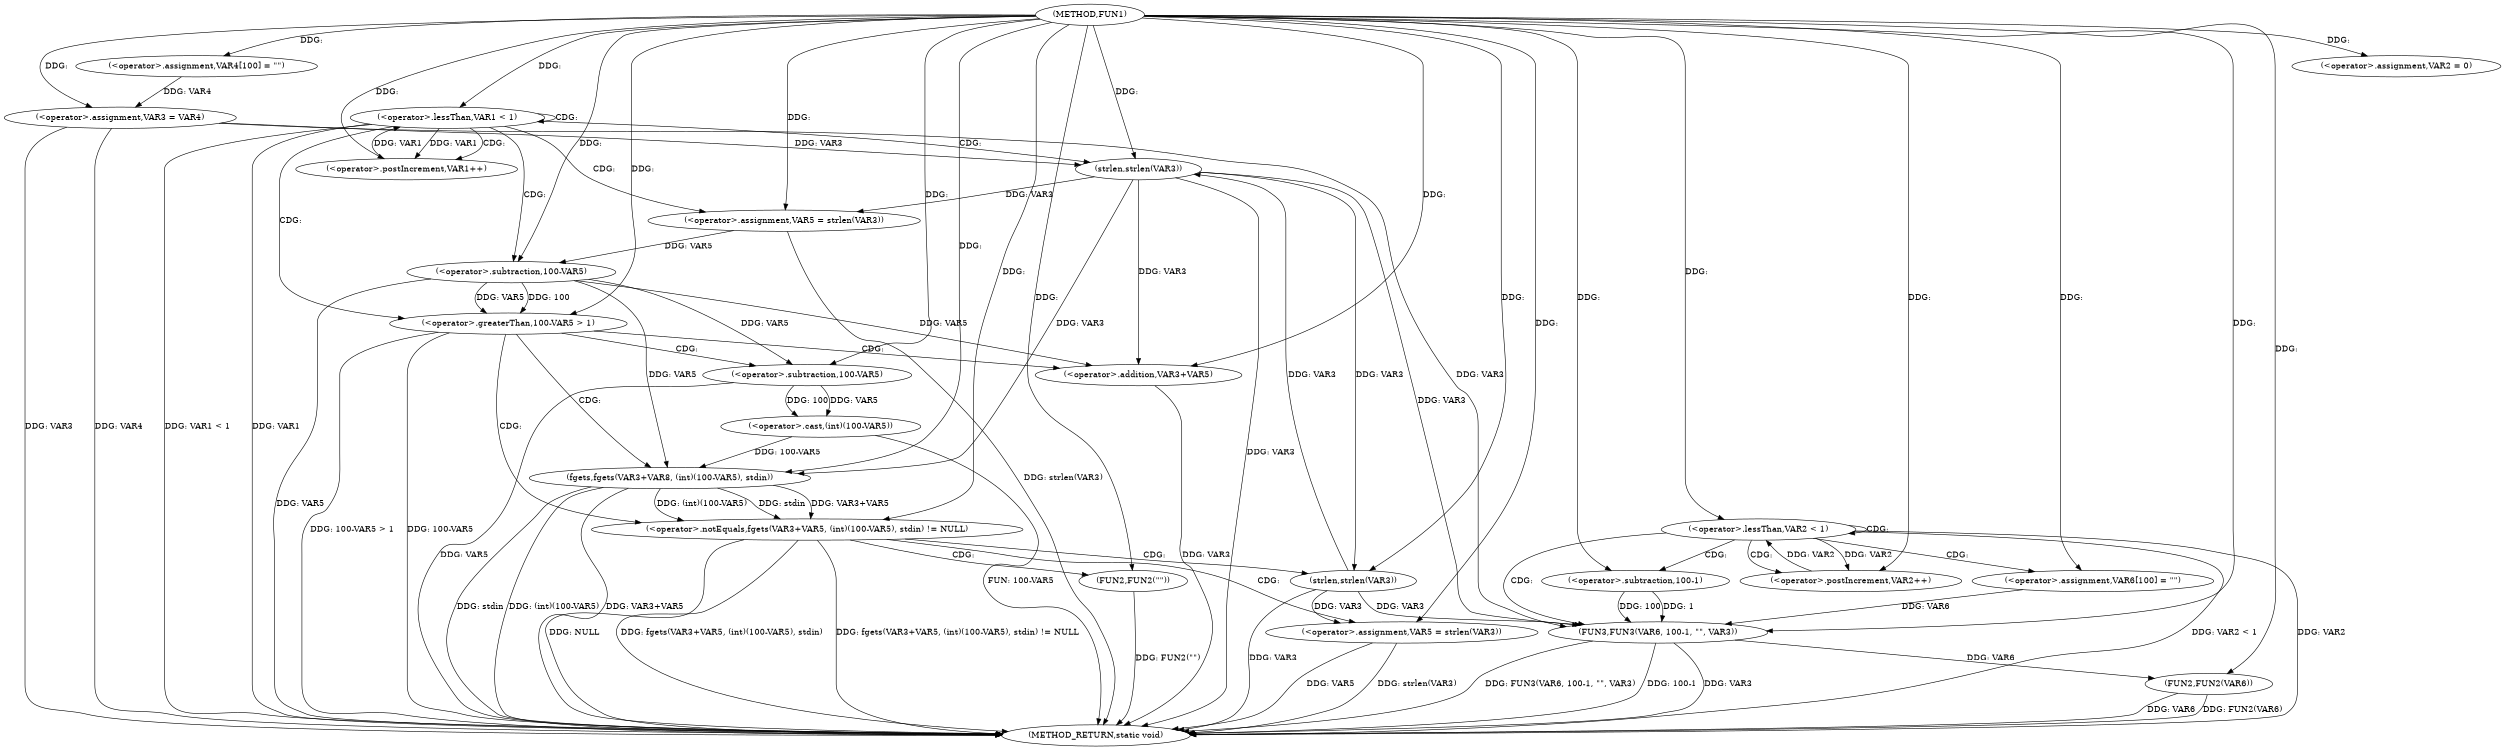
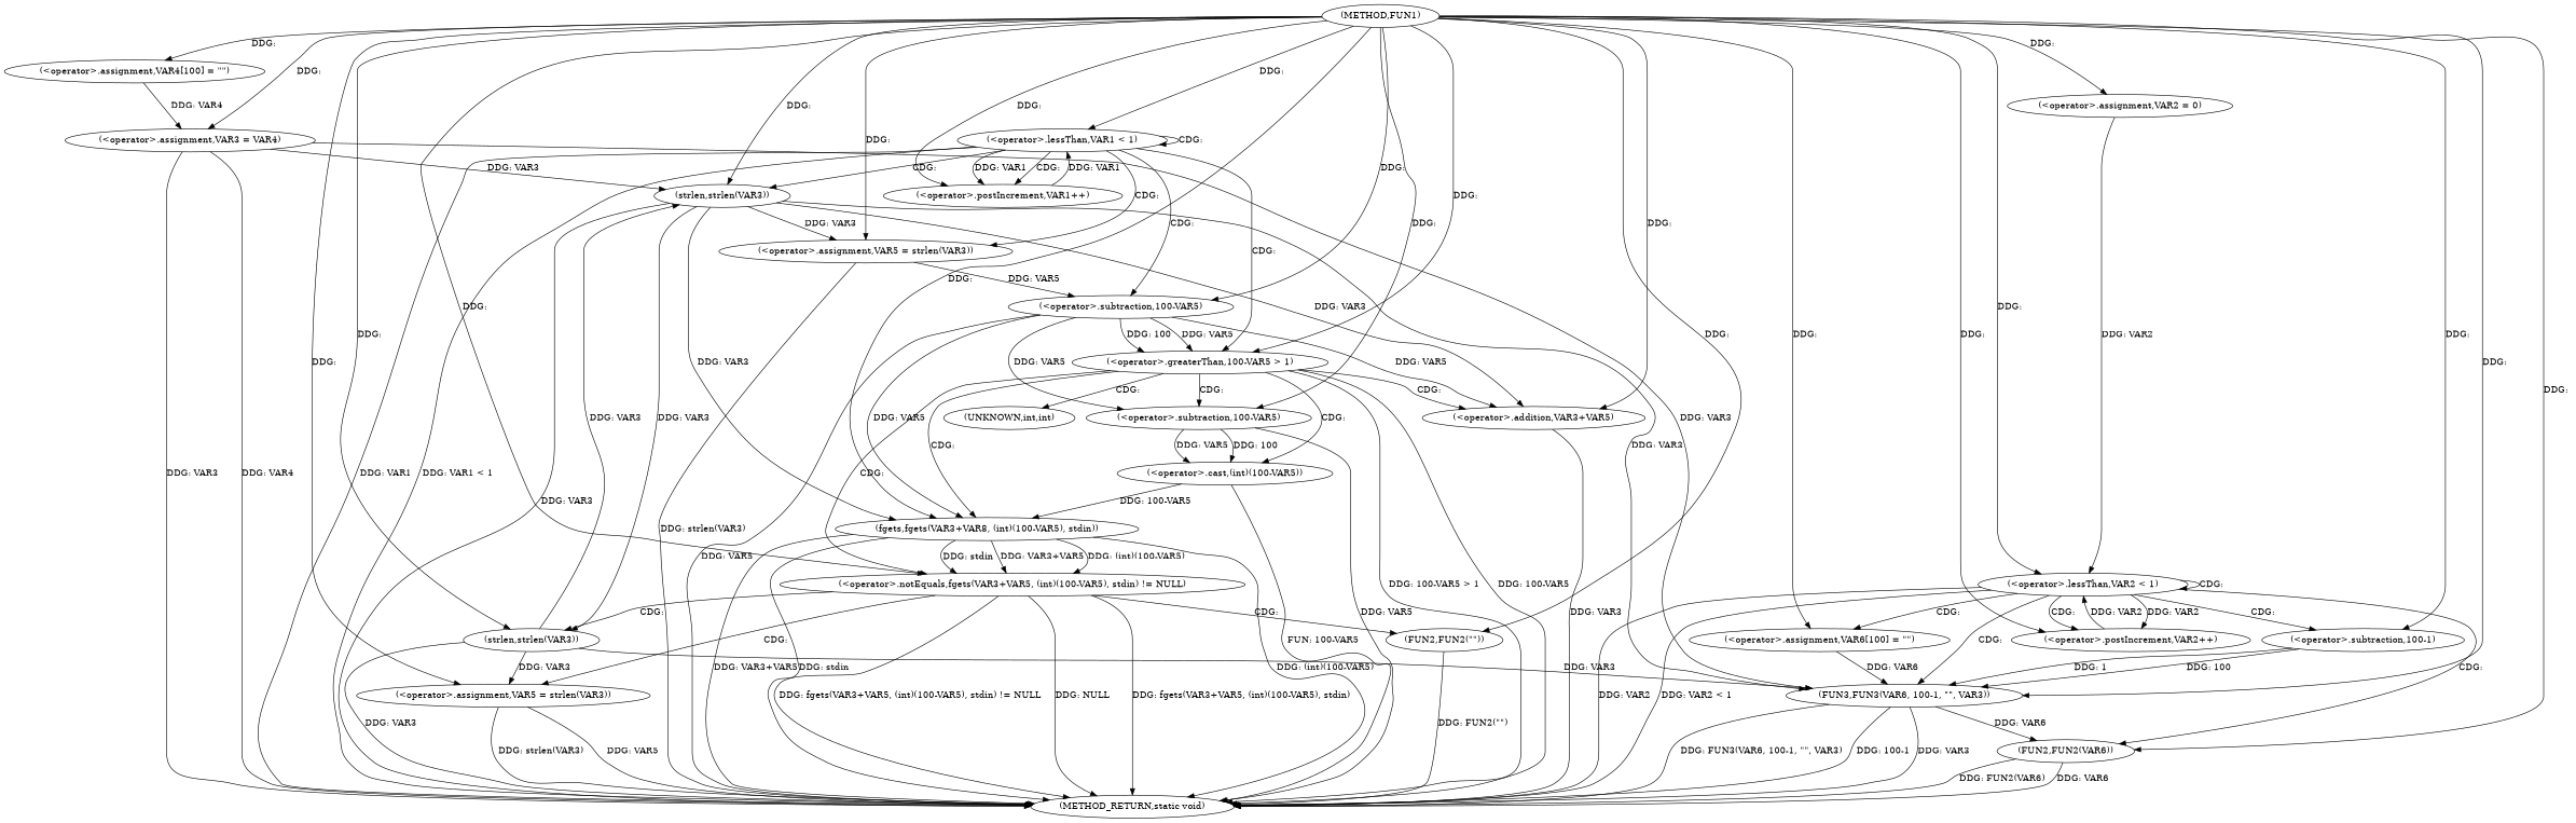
  digraph {
    n1 [label="(METHOD,FUN1)"]
    n2 [label="(<operator>.assignment,VAR4[100] = \"\")"]
    n3 [label="(<operator>.assignment,VAR3 = VAR4)"]
    n4 [label="(<operator>.lessThan,VAR1 < 1)"]
    n5 [label="(<operator>.postIncrement,VAR1++)"]
    n6 [label="(<operator>.assignment,VAR5 = strlen(VAR3))"]
    n7 [label="(strlen,strlen(VAR3))"]
    n8 [label="(<operator>.greaterThan,100-VAR5 > 1)"]
    n9 [label="(<operator>.subtraction,100-VAR5)"]
    n10 [label="(<operator>.notEquals,fgets(VAR3+VAR5, (int)(100-VAR5), stdin) != NULL)"]
    n11 [label="(fgets,fgets(VAR3+VAR8, (int)(100-VAR5), stdin))"]
    n12 [label="(<operator>.addition,VAR3+VAR5)"]
    n13 [label="(<operator>.subtraction,100-VAR5)"]
    n14 [label="(<operator>.assignment,VAR5 = strlen(VAR3))"]
    n15 [label="(strlen,strlen(VAR3))"]
    n16 [label="(FUN2,FUN2(\"\"))"]
    n17 [label="(<operator>.assignment,VAR2 = 0)"]
    n18 [label="(<operator>.lessThan,VAR2 < 1)"]
    n19 [label="(<operator>.postIncrement,VAR2++)"]
    n20 [label="(<operator>.assignment,VAR6[100] = \"\")"]
    n21 [label="(FUN3,FUN3(VAR6, 100-1, \"\", VAR3))"]
    n22 [label="(<operator>.subtraction,100-1)"]
    n23 [label="(FUN2,FUN2(VAR6))"]
    n24 [label="(METHOD_RETURN,static void)"]
    n25 [label="(<operator>.cast,(int)(100-VAR5))"]
+   n26 [label="(UNKNOWN,int,int)"]
    n1 -> n2 [label="DDG: "]
    n1 -> n3 [label="DDG: "]
    n1 -> n4 [label="DDG: "]
    n1 -> n5 [label="DDG: "]
    n1 -> n6 [label="DDG: "]
    n1 -> n7 [label="DDG: "]
    n1 -> n8 [label="DDG: "]
    n1 -> n9 [label="DDG: "]
    n1 -> n10 [label="DDG: "]
    n1 -> n11 [label="DDG: "]
    n1 -> n12 [label="DDG: "]
    n1 -> n13 [label="DDG: "]
    n1 -> n14 [label="DDG: "]
    n1 -> n15 [label="DDG: "]
    n1 -> n16 [label="DDG: "]
    n1 -> n17 [label="DDG: "]
    n1 -> n18 [label="DDG: "]
    n1 -> n19 [label="DDG: "]
    n1 -> n20 [label="DDG: "]
    n1 -> n21 [label="DDG: "]
    n1 -> n22 [label="DDG: "]
    n1 -> n23 [label="DDG: "]
    n2 -> n3 [label="DDG: VAR4"]
    n3 -> n7 [label="DDG: VAR3"]
    n3 -> n21 [label="DDG: VAR3"]
    n3 -> n24 [label="DDG: VAR3"]
    n3 -> n24 [label="DDG: VAR4"]
    n4 -> n4 [label="CDG: "]
    n4 -> n5 [label="DDG: VAR1"]
    n4 -> n5 [label="CDG: "]
    n4 -> n6 [label="CDG: "]
    n4 -> n7 [label="CDG: "]
    n4 -> n8 [label="CDG: "]
    n4 -> n9 [label="CDG: "]
    n4 -> n24 [label="DDG: VAR1"]
    n4 -> n24 [label="DDG: VAR1 < 1"]
    n5 -> n4 [label="DDG: VAR1"]
    n6 -> n9 [label="DDG: VAR5"]
    n6 -> n24 [label="DDG: strlen(VAR3)"]
    n7 -> n6 [label="DDG: VAR3"]
    n7 -> n11 [label="DDG: VAR3"]
    n7 -> n12 [label="DDG: VAR3"]
    n7 -> n15 [label="DDG: VAR3"]
    n7 -> n21 [label="DDG: VAR3"]
    n7 -> n24 [label="DDG: VAR3"]
    n8 -> n10 [label="CDG: "]
    n8 -> n11 [label="CDG: "]
    n8 -> n12 [label="CDG: "]
    n8 -> n13 [label="CDG: "]
    n8 -> n24 [label="DDG: 100-VAR5 > 1"]
    n8 -> n24 [label="DDG: 100-VAR5"]
+   n8 -> n25 [label="CDG: "]
+   n8 -> n26 [label="CDG: "]
    n9 -> n8 [label="DDG: 100"]
    n9 -> n8 [label="DDG: VAR5"]
    n9 -> n11 [label="DDG: VAR5"]
    n9 -> n12 [label="DDG: VAR5"]
    n9 -> n13 [label="DDG: VAR5"]
    n9 -> n24 [label="DDG: VAR5"]
    n10 -> n14 [label="CDG: "]
    n10 -> n15 [label="CDG: "]
    n10 -> n16 [label="CDG: "]
    n10 -> n24 [label="DDG: fgets(VAR3+VAR5, (int)(100-VAR5), stdin) != NULL"]
    n10 -> n24 [label="DDG: NULL"]
    n10 -> n24 [label="DDG: fgets(VAR3+VAR5, (int)(100-VAR5), stdin)"]
    n11 -> n10 [label="DDG: VAR3+VAR5"]
    n11 -> n10 [label="DDG: (int)(100-VAR5)"]
    n11 -> n10 [label="DDG: stdin"]
    n11 -> n24 [label="DDG: (int)(100-VAR5)"]
    n11 -> n24 [label="DDG: VAR3+VAR5"]
    n11 -> n24 [label="DDG: stdin"]
    n12 -> n24 [label="DDG: VAR3"]
    n13 -> n24 [label="DDG: VAR5"]
    n13 -> n25 [label="DDG: 100"]
    n13 -> n25 [label="DDG: VAR5"]
    n14 -> n24 [label="DDG: strlen(VAR3)"]
    n14 -> n24 [label="DDG: VAR5"]
    n15 -> n7 [label="DDG: VAR3"]
    n15 -> n14 [label="DDG: VAR3"]
    n15 -> n21 [label="DDG: VAR3"]
    n15 -> n24 [label="DDG: VAR3"]
    n16 -> n24 [label="DDG: FUN2(\"\")"]
+   n17 -> n18 [label="DDG: VAR2"]
    n18 -> n18 [label="CDG: "]
    n18 -> n19 [label="DDG: VAR2"]
    n18 -> n19 [label="CDG: "]
    n18 -> n20 [label="CDG: "]
    n18 -> n21 [label="CDG: "]
    n18 -> n22 [label="CDG: "]
+   n18 -> n23 [label="CDG: "]
    n18 -> n24 [label="DDG: VAR2"]
    n18 -> n24 [label="DDG: VAR2 < 1"]
    n19 -> n18 [label="DDG: VAR2"]
    n20 -> n21 [label="DDG: VAR6"]
    n21 -> n23 [label="DDG: VAR6"]
    n21 -> n24 [label="DDG: VAR3"]
    n21 -> n24 [label="DDG: FUN3(VAR6, 100-1, \"\", VAR3)"]
    n21 -> n24 [label="DDG: 100-1"]
    n22 -> n21 [label="DDG: 100"]
    n22 -> n21 [label="DDG: 1"]
    n23 -> n24 [label="DDG: VAR6"]
    n23 -> n24 [label="DDG: FUN2(VAR6)"]
    n25 -> n11 [label="DDG: 100-VAR5"]
    n25 -> n24 [label="FUN: 100-VAR5"]
  }
